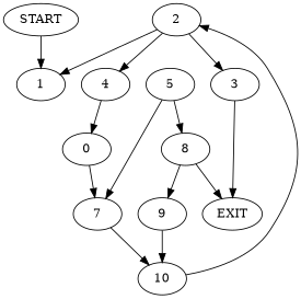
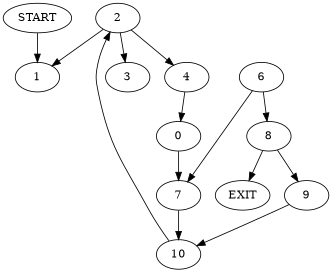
  digraph {
    n1 [label=START]
    1
    n3 [label=EXIT]
    2
    3
    4
    n7 [label=0]
    7
-   6 [label=5]
+   6
    8
    10
    9
    n1 -> 1
    2 -> 1
    2 -> 3
    2 -> 4
-   3 -> n3
    4 -> n7
    n7 -> 7
    7 -> 10
    6 -> 7
    6 -> 8
    8 -> n3
    8 -> 9
    10 -> 2
    9 -> 10
  }
